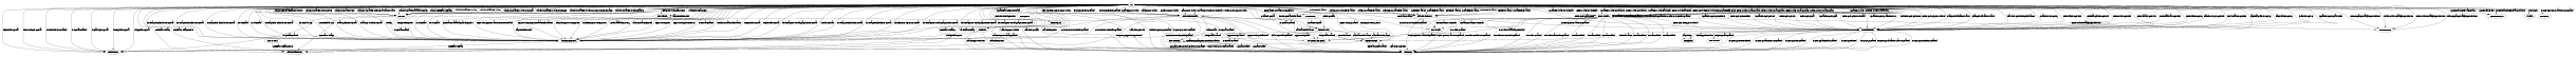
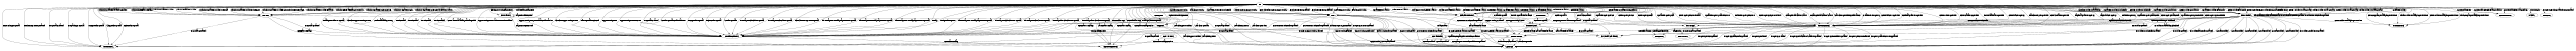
  digraph {
    RELEVANCE
    SEARCH
    ANALYTICS
    PAYMENTS
    NOTIFICATIONS
    FEATUREFLAGS
-   OPPORTUNITIES
+   OPPORTUNITIES [label=DEV]
    COMPANIES
    INVOICES
    COMMONS
    RESERVATIONS
    PROPERTIES
    TAGGING
    DEV_NULL
    PROVIDERS
    QUALIFYING
    BUSINESSEVENTS
    ADMIN
    TYPEFORM
    PROPOSALS
    AGENTS
-   REQUESTS
    UI
    CONTENTFUL
    USERS
    PRICING
    RELEVANCE -> SEARCH [label=SearchProperties]
    RELEVANCE -> SEARCH [label=RelevanceCalculated]
    RELEVANCE -> ANALYTICS [label=OpportunityScoreCalculated]
    PAYMENTS -> PAYMENTS [label=PaymentExecuted]
    PAYMENTS -> NOTIFICATIONS [label=PaymentExecuted]
    NOTIFICATIONS -> FEATUREFLAGS [label=GetFeatureFlag]
    OPPORTUNITIES -> RELEVANCE [label=CalculateRelevance]
    OPPORTUNITIES -> SEARCH [label=OpportunityBacked]
    OPPORTUNITIES -> SEARCH [label=OpportunityConfirmed]
    OPPORTUNITIES -> SEARCH [label=FollowUpsInfoUpdated]
    OPPORTUNITIES -> SEARCH [label=OpportunityPaid]
    OPPORTUNITIES -> SEARCH [label=CustomerInvoiceInfoUpdated]
    OPPORTUNITIES -> ANALYTICS [label=PropertyOpportunityVisited]
    OPPORTUNITIES -> NOTIFICATIONS [label=CustomerInvoiceInfoUpdated]
    OPPORTUNITIES -> NOTIFICATIONS [label=CustomerInvoiceInfoUpdated]
    OPPORTUNITIES -> COMPANIES [label=AddContact]
    OPPORTUNITIES -> INVOICES [label=CustomerInvoiceInfoUpdated]
    COMPANIES -> SEARCH [label=CompanyTermsAndConditionsUpdated]
    COMPANIES -> SEARCH [label=ContactAdded]
    COMPANIES -> SEARCH [label=ContactAdded]
    COMPANIES -> COMPANIES [label=UpdateCompanyTermsAndConditions]
    COMMONS -> FEATUREFLAGS [label=GetFeatureFlagActive]
    RESERVATIONS -> SEARCH [label=PropertyReservationsUpdated]
    RESERVATIONS -> SEARCH [label=PropertyReservationsUpdated]
    RESERVATIONS -> PROPERTIES [label=PropertyReservationsUpdated]
    PROPERTIES -> RELEVANCE [label=GetRelevance]
    PROPERTIES -> SEARCH [label=PropertyBasicInfoUpdated]
    PROPERTIES -> SEARCH [label=PropertyDeleted]
    PROPERTIES -> SEARCH [label=PropertyCreated]
    PROPERTIES -> SEARCH [label=PropertyPublicationStatusUpdated]
    PROPERTIES -> SEARCH [label=PropertyAmenitiesUpdated]
    PROPERTIES -> SEARCH [label=PropertyPictureDeleted]
    PROPERTIES -> SEARCH [label=PropertyMainPictureUpdated]
    PROPERTIES -> SEARCH [label=PropertyPriceUpdated]
    PROPERTIES -> TAGGING [label=TagEntity]
    PROPERTIES -> TAGGING [label=GetTaggedEntities]
    PROPERTIES -> DEV_NULL [label=PropertyIcalUpdated]
    PROVIDERS -> SEARCH [label=ProviderCreated]
    PROVIDERS -> SEARCH [label=ProviderBasicInfoUpdated]
    PROVIDERS -> SEARCH [label=ContactAdded]
    PROVIDERS -> SEARCH [label=ContactAdded]
    PROVIDERS -> SEARCH [label=ContactAdded]
    PROVIDERS -> SEARCH [label=ContactAdded]
    PROVIDERS -> SEARCH [label=ContactAdded]
    PROVIDERS -> SEARCH [label=ContactAdded]
    PROVIDERS -> SEARCH [label=ProviderConditionsUpdated]
    PROVIDERS -> SEARCH [label=ProviderInvoiceInfoUpdated]
    PROVIDERS -> INVOICES [label=UpdateContactInvoiceInfo]
    PROVIDERS -> INVOICES [label=GetContactInvoiceInfo]
    PROVIDERS -> PROPERTIES [label=GetPropertiesByProviderId]
    PROVIDERS -> PROVIDERS [label=CreateProviderBaseContact]
    PROVIDERS -> PROVIDERS [label=ProviderBasicInfoUpdated]
    PROVIDERS -> PROVIDERS [label=ProviderInvoiceInfoUpdated]
    PROVIDERS -> QUALIFYING [label=GetProviderQualifyingQuestions]
    PROVIDERS -> BUSINESSEVENTS [label=ProviderCreated]
    PROVIDERS -> BUSINESSEVENTS [label=ProviderAvailabilityChecked]
    ADMIN -> ANALYTICS [label=ProposalCreated]
    ADMIN -> NOTIFICATIONS [label=ProposalCreated]
    ADMIN -> FEATUREFLAGS [label=GetFeatureFlags]
    ADMIN -> BUSINESSEVENTS [label=ProposalCreated]
    TYPEFORM -> PROPOSALS [label=CreateProposal]
    PROPOSALS -> RELEVANCE [label=CalculateRelevance]
    PROPOSALS -> RELEVANCE [label=GetRelevance]
    PROPOSALS -> RELEVANCE [label=CalculateRelevance]
    PROPOSALS -> ANALYTICS [label=ProposalCreated]
    PROPOSALS -> NOTIFICATIONS [label=ProposalCreated]
    PROPOSALS -> BUSINESSEVENTS [label=ProposalCreated]
    AGENTS -> SEARCH [label=SearchOpportunities]
    AGENTS -> SEARCH [label=SearchRequests]
    AGENTS -> NOTIFICATIONS [label=AssignedRequest]
-   REQUESTS -> SEARCH [label=BasicRequestDataUpdated]
    UI -> RELEVANCE [label=OpportunityCreated]
    UI -> RELEVANCE [label=GetOpportunityScore]
    UI -> SEARCH [label=SearchOpportunities]
    UI -> SEARCH [label=SearchProposals]
    UI -> SEARCH [label=SearchRequests]
    UI -> SEARCH [label=SearchProperties]
    UI -> SEARCH [label=IndexPropertyCommand]
    UI -> SEARCH [label=PropertyOwnerUpdated]
    UI -> ANALYTICS [label=ProposalCreated]
    UI -> ANALYTICS [label=PreparingProposal]
    UI -> ANALYTICS [label=AcceptedProposal]
    UI -> ANALYTICS [label=ShippedProposal]
    UI -> ANALYTICS [label=RejectedProposal]
    UI -> ANALYTICS [label=RecoveringProposal]
    UI -> ANALYTICS [label=BusinessEventCreated]
    UI -> PAYMENTS [label=AddRedsysPayment]
    UI -> PAYMENTS [label=GetOpportunityPayments]
    UI -> NOTIFICATIONS [label=OpportunityRequestDataConfirmation]
    UI -> NOTIFICATIONS [label=CheckInOpportunityEvent]
    UI -> NOTIFICATIONS [label=CheckInOpportunityEvent]
    UI -> NOTIFICATIONS [label=SendAvailabilityQuery]
    UI -> NOTIFICATIONS [label=AllProposalsRejected]
    UI -> NOTIFICATIONS [label=OpportunityLost]
    UI -> NOTIFICATIONS [label=OpportunityLostRecover]
    UI -> NOTIFICATIONS [label=ProposalCreated]
    UI -> NOTIFICATIONS [label=SendProposalConfirmation]
    UI -> NOTIFICATIONS [label=AcceptedProposal]
    UI -> NOTIFICATIONS [label=RejectedProposal]
    UI -> NOTIFICATIONS [label=SendProposals]
    UI -> NOTIFICATIONS [label=TwoDaysToCheckinProposal]
    UI -> NOTIFICATIONS [label=TwoDaysToCheckinProposal]
    UI -> NOTIFICATIONS [label=CheckinInProgressProposal]
    UI -> NOTIFICATIONS [label=ThreeDaysToMonthlyPaymentProposal]
    UI -> NOTIFICATIONS [label=ThreeDaysToMonthlyPaymentProposal]
    UI -> NOTIFICATIONS [label=ThreeDaysToMonthlyPaymentProposal]
    UI -> NOTIFICATIONS [label=ThreeDaysToMonthlyPaymentProposal]
    UI -> NOTIFICATIONS [label=FiveDaysToCheckoutProposal]
    UI -> NOTIFICATIONS [label=FiveDaysToCheckoutProposal]
    UI -> NOTIFICATIONS [label=OneDayAfterCheckoutProposal]
    UI -> NOTIFICATIONS [label=OneDayAfterCheckoutProposal]
    UI -> NOTIFICATIONS [label=FirstFollowUp]
    UI -> NOTIFICATIONS [label=SecondFollowUp]
    UI -> NOTIFICATIONS [label=QualityClientProposal]
    UI -> NOTIFICATIONS [label=QualityProviderProposal]
    UI -> NOTIFICATIONS [label=Notify]
    UI -> NOTIFICATIONS [label=AssignedRequest]
    UI -> NOTIFICATIONS [label=InvoicePaid]
    UI -> NOTIFICATIONS [label=InvoicePaid]
    UI -> NOTIFICATIONS [label=InvoicePaid]
    UI -> NOTIFICATIONS [label=InvoicePaid]
    UI -> NOTIFICATIONS [label=GenerateAvailabilityLandingLink]
    UI -> NOTIFICATIONS [label=OpportunityReservationIntentionAdded]
    UI -> FEATUREFLAGS [label=GetFeatureFlags]
    UI -> FEATUREFLAGS [label=SaveFeatureFlag]
    UI -> FEATUREFLAGS [label=GetFeatureFlag]
    UI -> FEATUREFLAGS [label=GetFeatureFlagActive]
    UI -> OPPORTUNITIES [label=CreateOpportunity]
    UI -> OPPORTUNITIES [label=BackOpportunity]
    UI -> OPPORTUNITIES [label=ConfirmOpportunity]
    UI -> OPPORTUNITIES [label=PayOpportunity]
    UI -> OPPORTUNITIES [label=UpdateCustomerInvoiceInfo]
    UI -> OPPORTUNITIES [label=VisitPropertyOpportunity]
    UI -> OPPORTUNITIES [label=GetVisitedPropertyOpportunity]
    UI -> OPPORTUNITIES [label=BusinessEventCreated]
    UI -> OPPORTUNITIES [label=BusinessEventCreated]
    UI -> INVOICES [label=ContractCreated]
    UI -> RESERVATIONS [label=GetReservations]
    UI -> RESERVATIONS [label=CreateReservation]
    UI -> RESERVATIONS [label=GetReservations]
    UI -> RESERVATIONS [label=CreateReservation]
    UI -> RESERVATIONS [label=DeleteReservation]
    UI -> RESERVATIONS [label=GetReservation]
    UI -> RESERVATIONS [label=UpdateReservation]
    UI -> RESERVATIONS [label=DeleteReservation]
    UI -> RESERVATIONS [label=AddOpportunityReservation]
    UI -> RESERVATIONS [label=AddProposalReservation]
    UI -> RESERVATIONS [label=DeleteProposalReservation]
    UI -> PROPERTIES [label=SearchPropertiesByRelevance]
    UI -> PROPERTIES [label=CreateNewProperty]
    UI -> PROPERTIES [label=GetPublicProperties]
    UI -> PROPERTIES [label=GetEnalquilerProperties]
    UI -> PROPERTIES [label=GetTrovitProperties]
    UI -> PROPERTIES [label=GetTucasaProperties]
    UI -> PROPERTIES [label=PostIdealistaProperties]
    UI -> PROPERTIES [label=GetPublicProperty]
    UI -> PROPERTIES [label=BatchQueryProperties]
    UI -> PROPERTIES [label=GetSimilarProperties]
    UI -> PROPERTIES [label=TagEnalquilerProperty]
    UI -> PROPERTIES [label=TagPublicProperty]
    UI -> PROPERTIES [label=DeleteProperty]
    UI -> PROPERTIES [label=UpdatePropertyBasicInfo]
    UI -> PROPERTIES [label=GetPropertyBasicInfo]
    UI -> PROPERTIES [label=UpdatePropertyAmenities]
    UI -> PROPERTIES [label=GetPropertyAmenities]
    UI -> PROPERTIES [label=UpdatePropertyPrice]
    UI -> PROPERTIES [label=GetPropertyPrice]
    UI -> PROPERTIES [label=GetPropertyIcal]
    UI -> PROPERTIES [label=UpdatePropertyIcal]
    UI -> PROPERTIES [label=GetPropertyPicturesData]
    UI -> PROPERTIES [label=UpdatePropertyMainPicture]
    UI -> PROPERTIES [label=DeletePropertyPicture]
    UI -> PROPERTIES [label=GetPropertyByProviderId]
    UI -> PROPERTIES [label=ChangePublicationStatus]
    UI -> PROPERTIES [label=ChangePublicationStatus]
    UI -> PROVIDERS [label=CreateProvider]
    UI -> PROVIDERS [label=CheckProviderAvailability]
    UI -> PROVIDERS [label=UpdateProviderInvoiceInfo]
    UI -> PROVIDERS [label=GetProviderInvoiceInfo]
    UI -> PROVIDERS [label=UpdateProviderConditions]
    UI -> PROVIDERS [label=GetProviderConditions]
    UI -> PROVIDERS [label=UpdateProviderBasicInfo]
    UI -> PROVIDERS [label=GetProviderBasicInfo]
    UI -> PROVIDERS [label=GetPropertiesByProviderHomyspaceReference]
    UI -> PROVIDERS [label=GetProviderUsualContact]
    UI -> PROVIDERS [label=AddProviderUsualContact]
    UI -> PROVIDERS [label=GetProviderUsualContact]
    UI -> PROVIDERS [label=AddProviderUsualContact]
    UI -> QUALIFYING [label=AddProviderQualifyingQuestions]
    UI -> QUALIFYING [label=GetProviderQualifyingQuestions]
    UI -> QUALIFYING [label=AddCompanyQualifyingQuestions]
    UI -> QUALIFYING [label=GetCompanyQualifyingQuestions]
    UI -> BUSINESSEVENTS [label=ProposalCreated]
    UI -> ADMIN [label=Admin_DisableProvider]
    UI -> ADMIN [label=Admin_EnableProvider]
    UI -> ADMIN [label=Admin_UpdateProviderUsesICal]
    UI -> ADMIN [label=Admin_UpdateProviderPriceType]
    UI -> ADMIN [label=Admin_UpdateProviderCommissionPercentage]
    UI -> ADMIN [label=Admin_UpdateProviderBillable]
    UI -> ADMIN [label=Admin_GenerateHangoutsLink]
    UI -> ADMIN [label=Admin_UpdatePropertyPrice]
    UI -> ADMIN [label=Admin_MigrateOrigin]
    UI -> ADMIN [label=Admin_MigratePropertyPublicationStatus]
    UI -> ADMIN [label=Admin_UpdateAvailabilityIndex]
    UI -> ADMIN [label=Admin_GetFeatureFlags]
    UI -> TYPEFORM [label=GenerateProposalFromTypeform]
    UI -> PROPOSALS [label=GetProposals]
    UI -> PROPOSALS [label=CreateProposal]
    UI -> PROPOSALS [label=PostProposalsRelevance]
    UI -> AGENTS [label=GetAgents]
    UI -> AGENTS [label=AgentAutoAssignment]
-   UI -> REQUESTS [label=UpdateBasicRequestData]
    UI -> CONTENTFUL [label=ContentfulEvent]
    UI -> CONTENTFUL [label=ContentfulGetGeneralConditions]
    UI -> CONTENTFUL [label=ContentfulGetPrivacyPolicy]
    UI -> USERS [label=UserLogin]
    UI -> PRICING [label=PropertyPricingStatisticsCommand]
  }
